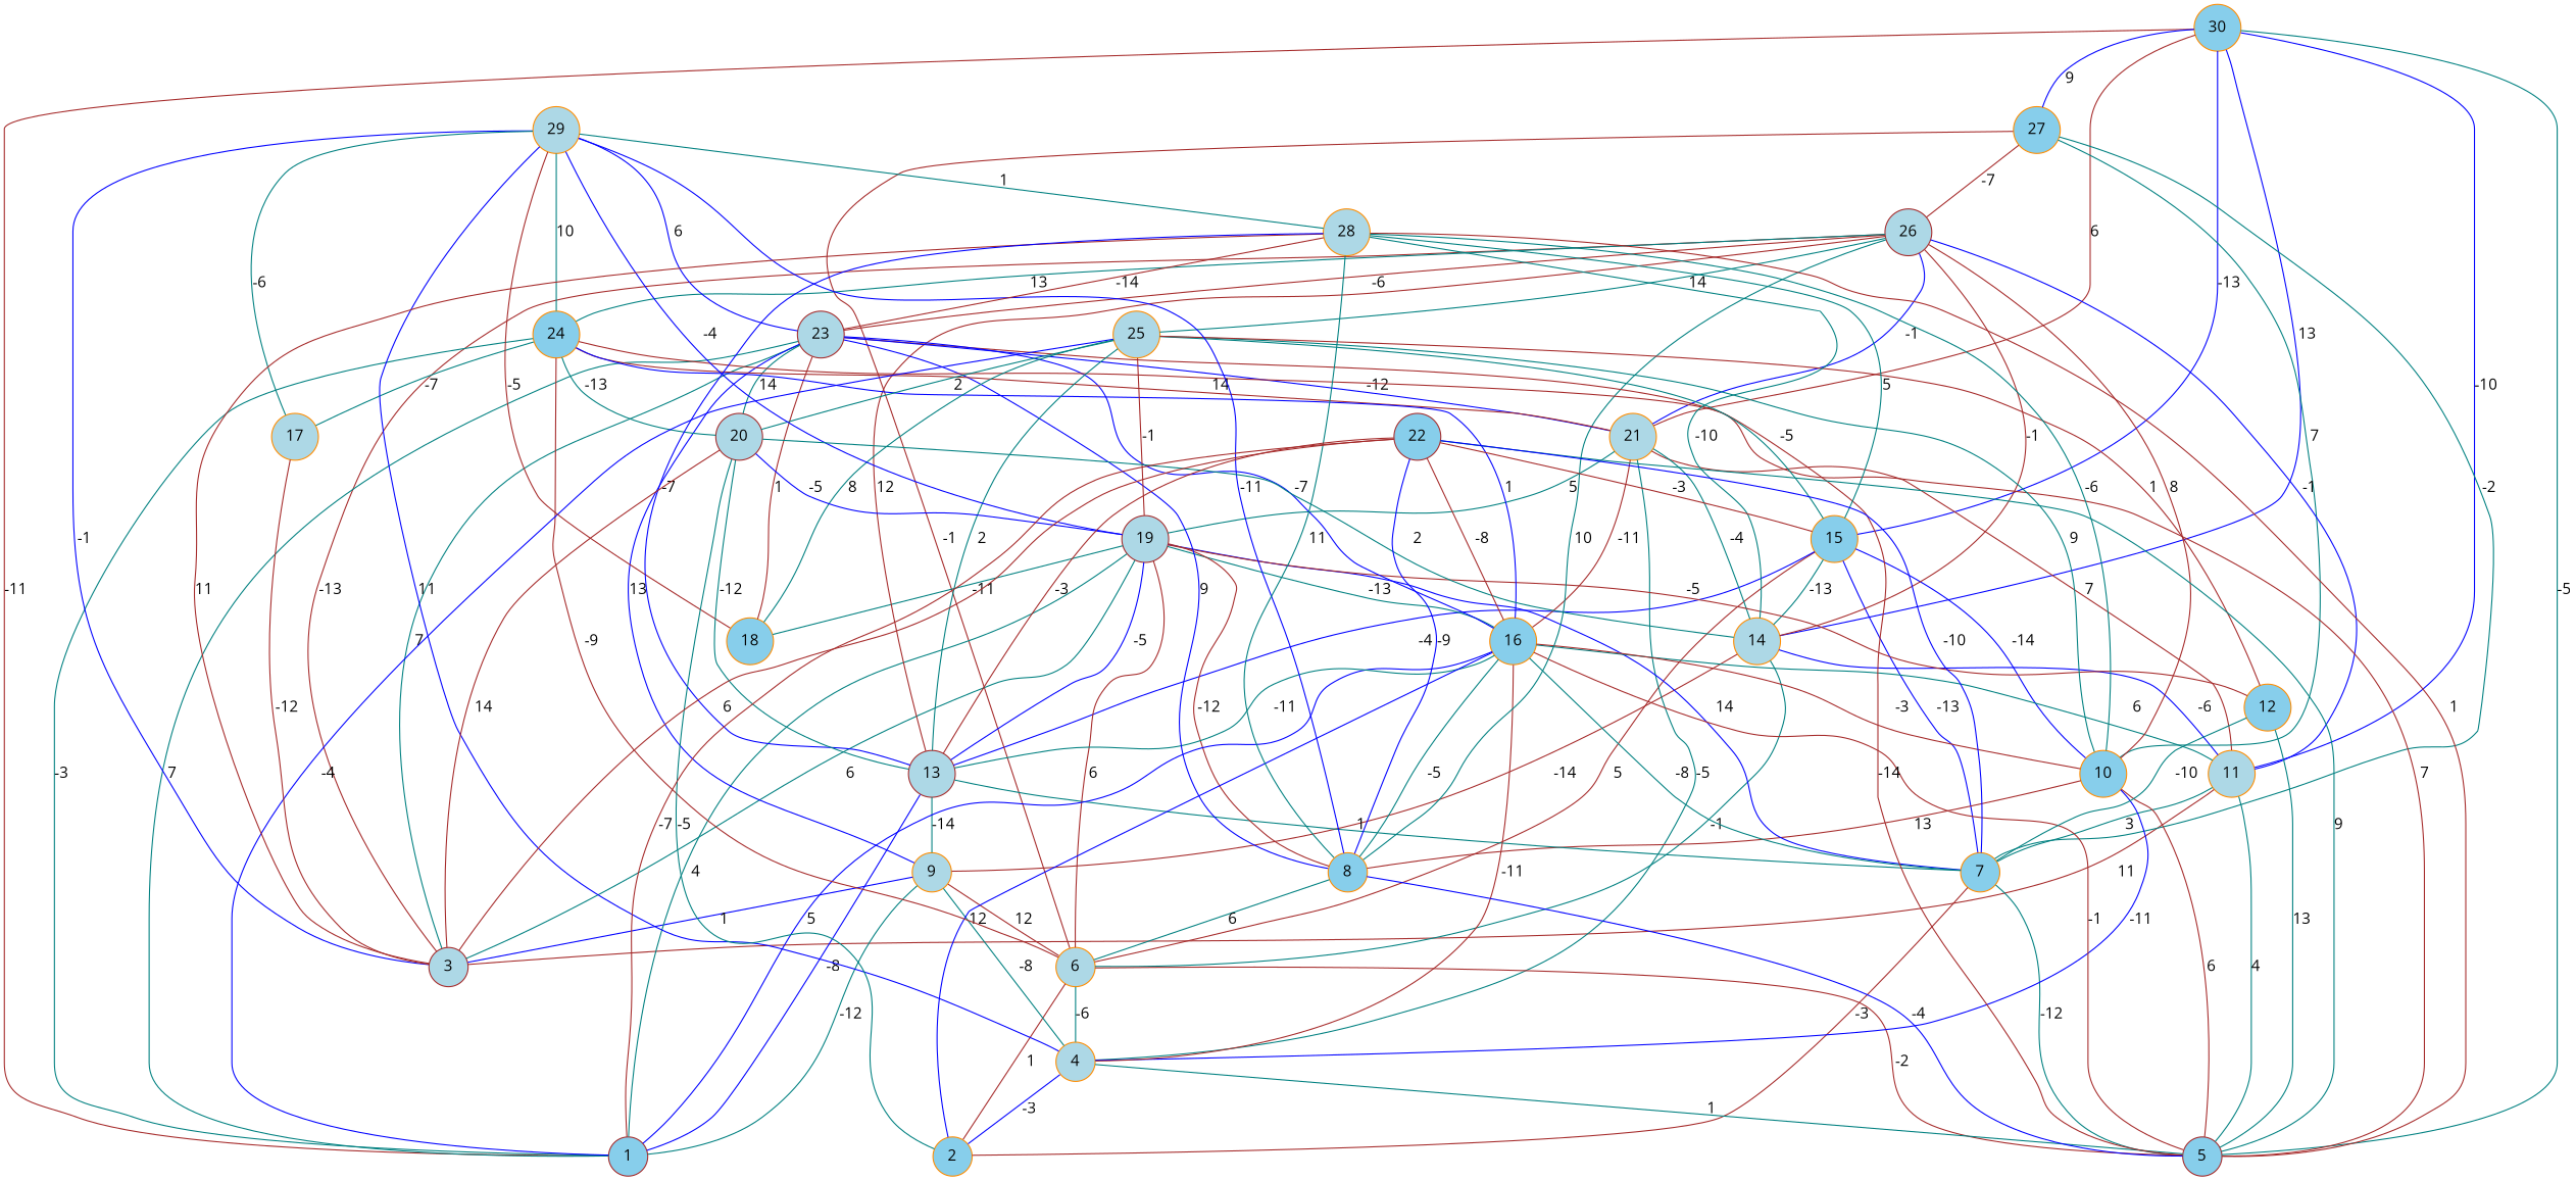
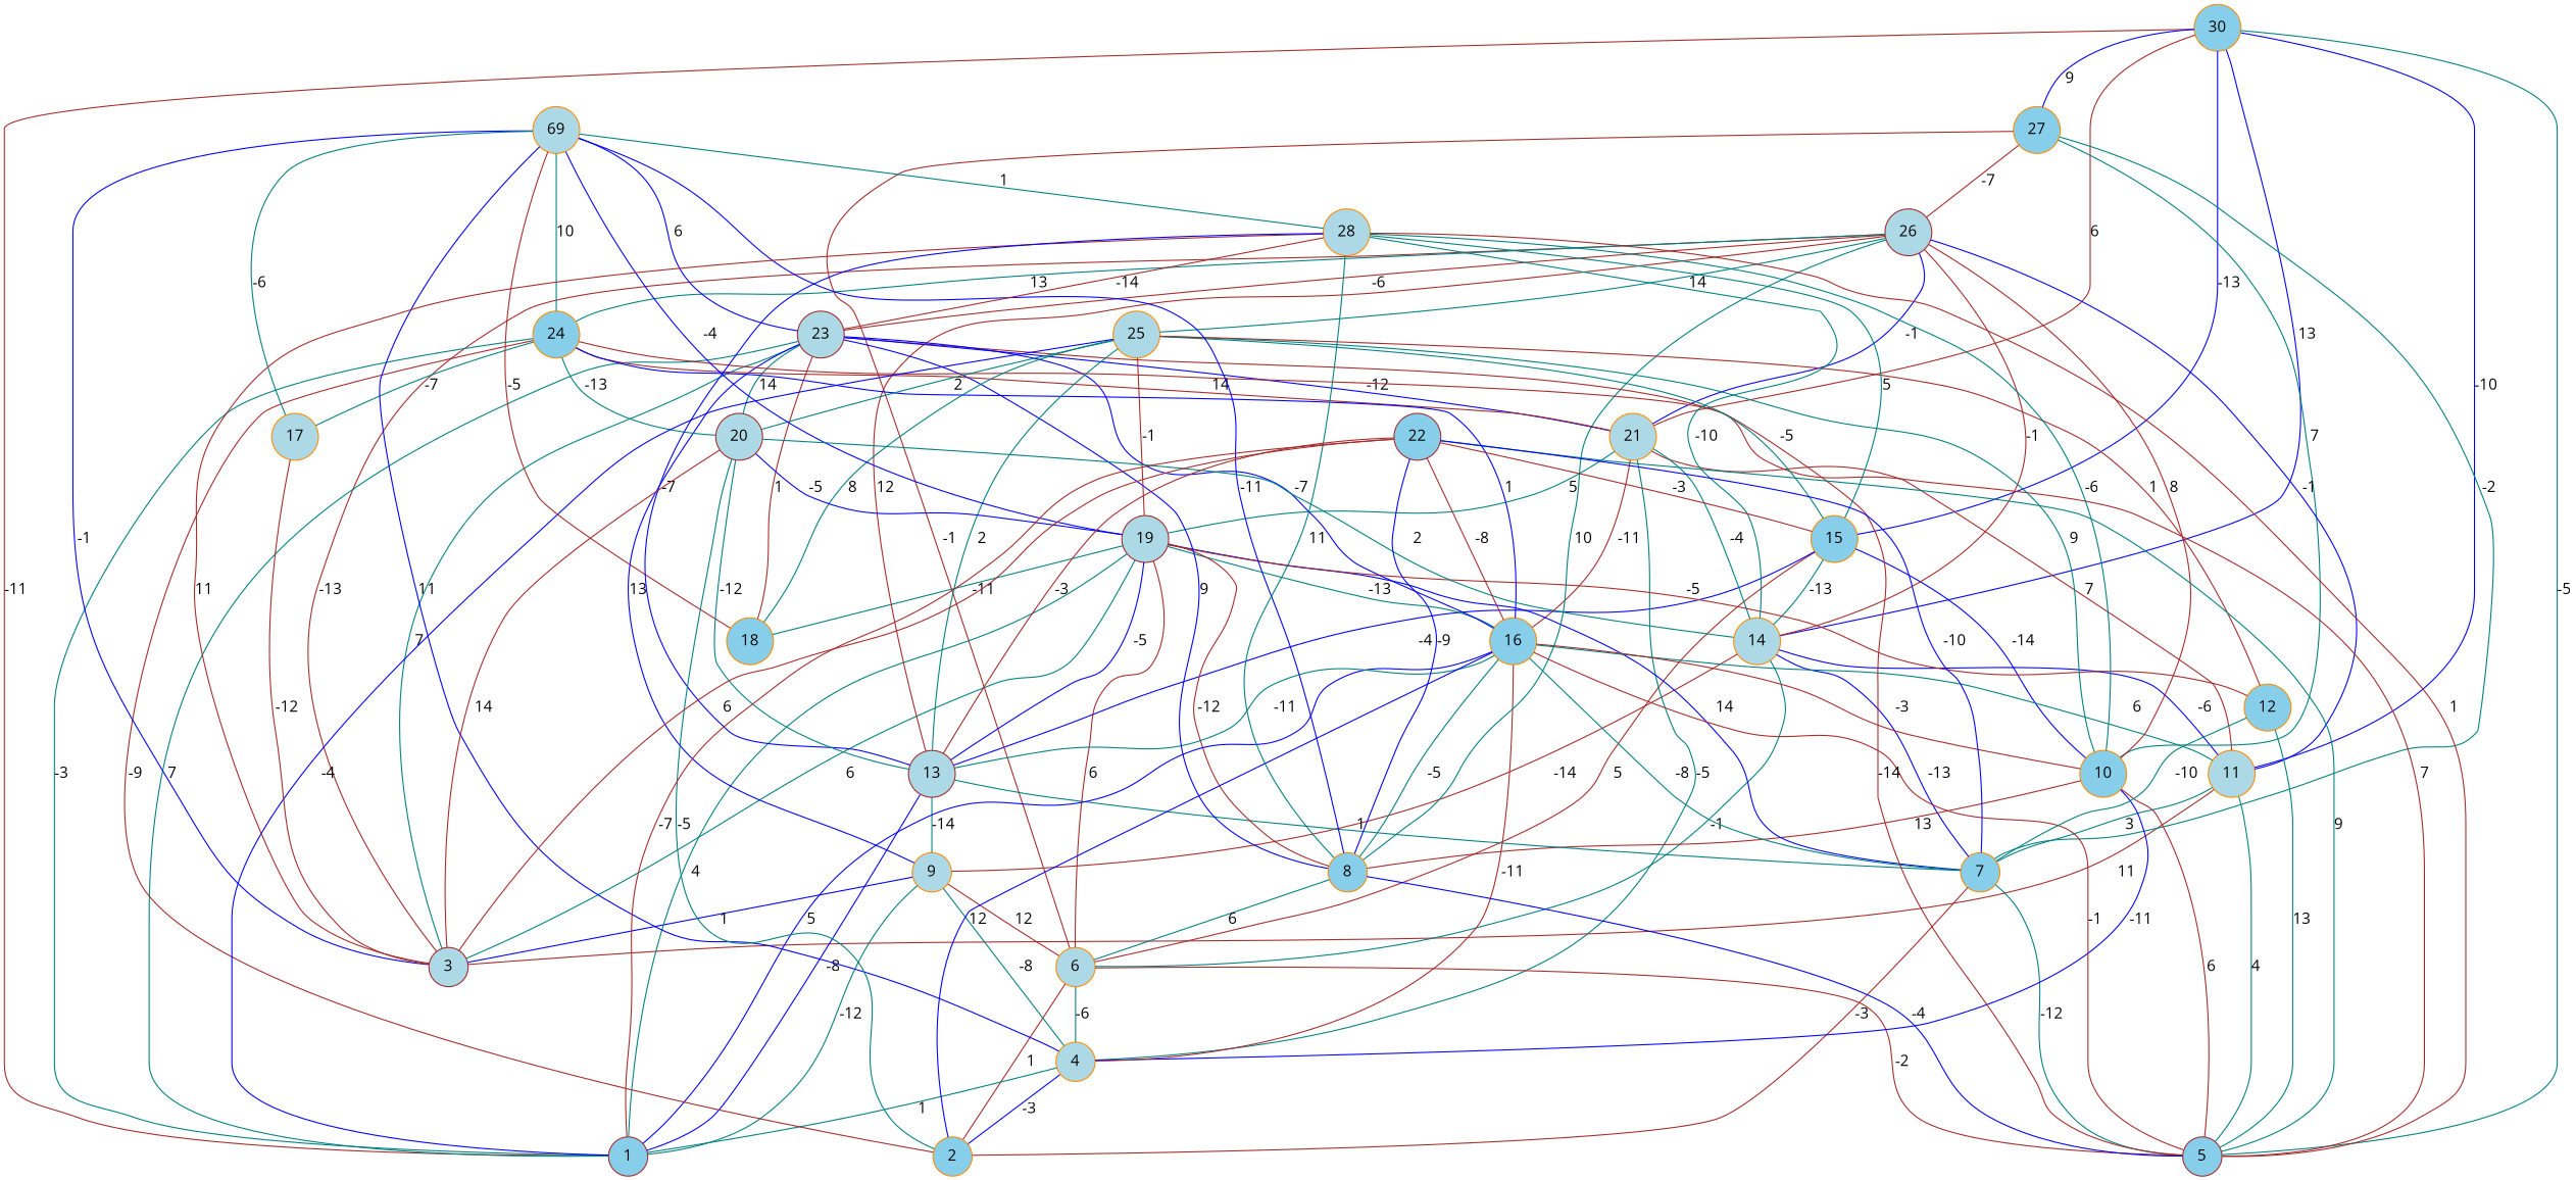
  graph {
    fontname="Open Sans"
    node [color=darkorange fillcolor=lightblue fontname="Open Sans" shape=circle style=filled]
    edge [color=teal fontname="Open Sans"]
    30 [fillcolor=skyblue]
    1 [color=brown fillcolor=skyblue]
    5 [color=brown fillcolor=skyblue]
    11
    14
    15 [fillcolor=skyblue]
    21
    27 [fillcolor=skyblue]
    3 [color=brown]
    7 [fillcolor=skyblue]
    6
    9
    10 [fillcolor=skyblue]
    13 [color=brown]
    4
    19 [color=brown]
    16 [fillcolor=skyblue]
    26 [color=brown]
    2 [fillcolor=skyblue]
    8 [fillcolor=skyblue]
    18 [fillcolor=skyblue]
    12 [fillcolor=skyblue]
    23 [color=brown]
    24 [fillcolor=skyblue]
    25
-   29
+   29 [label=69]
    17
    28
    20 [color=brown]
    22 [color=brown fillcolor=skyblue]
    30 -- 1 [color=brown label=-11]
    30 -- 5 [label=-5]
    30 -- 11 [color=blue label=-10]
    30 -- 14 [color=blue label=13]
    30 -- 15 [color=blue label=-13]
    30 -- 21 [color=brown label=6]
    30 -- 27 [color=blue label=9]
    11 -- 5 [label=4]
    11 -- 3 [color=brown label=11]
    11 -- 7 [label=3]
    14 -- 11 [color=blue label=-6]
    14 -- 6 [label=-1]
    14 -- 9 [color=brown label=-14]
    15 -- 14 [label=-13]
-   15 -- 7 [color=blue label=-13]
+   14 -- 7 [color=blue label=-13]
    15 -- 6 [color=brown label=5]
    15 -- 10 [color=blue label=-14]
    15 -- 13 [color=blue label=-4]
    21 -- 11 [color=brown label=7]
    21 -- 14 [label=-4]
    21 -- 4 [label=-5]
    21 -- 19 [label=5]
    21 -- 16 [color=brown label=-11]
    27 -- 7 [label=-2]
    27 -- 6 [color=brown label=-1]
    27 -- 10 [label=7]
    27 -- 26 [color=brown label=-7]
    7 -- 5 [label=-12]
    7 -- 2 [color=brown label=-3]
    6 -- 5 [color=brown label=-2]
    6 -- 4 [label=-6]
    6 -- 2 [color=brown label=1]
    9 -- 1 [label=-12]
    9 -- 3 [color=blue label=1]
    9 -- 6 [color=brown label=12]
    9 -- 4 [label=-8]
    10 -- 5 [color=brown label=6]
    10 -- 4 [color=blue label=-11]
    10 -- 8 [color=brown label=13]
    13 -- 1 [color=blue label=-8]
    13 -- 7 [label=1]
    13 -- 9 [label=-14]
-   4 -- 5 [label=1]
+   4 -- 1 [label=1]
    4 -- 2 [color=blue label=-3]
    19 -- 1 [label=4]
    19 -- 3 [label=6]
    19 -- 7 [color=blue label=14]
    19 -- 6 [color=brown label=6]
    19 -- 13 [color=blue label=-5]
    19 -- 16 [label=-13]
    19 -- 8 [color=brown label=-12]
    19 -- 18 [label=-11]
    19 -- 12 [color=brown label=-5]
    16 -- 1 [color=blue label=5]
    16 -- 5 [color=brown label=-1]
    16 -- 11 [label=6]
    16 -- 7 [label=-8]
    16 -- 10 [color=brown label=-3]
    16 -- 13 [label=-11]
    16 -- 4 [color=brown label=-11]
    16 -- 2 [color=blue label=12]
    16 -- 8 [label=-5]
    26 -- 11 [color=blue label=-1]
    26 -- 14 [color=brown label=-1]
    26 -- 21 [color=blue label=-1]
    26 -- 3 [color=brown label=-13]
    26 -- 10 [color=brown label=8]
    26 -- 13 [color=brown label=12]
    26 -- 8 [label=10]
    26 -- 23 [color=brown label=-6]
    26 -- 24 [label=13]
    26 -- 25 [label=14]
    8 -- 5 [color=blue label=-4]
    8 -- 6 [label=6]
    12 -- 5 [label=13]
    12 -- 7 [label=-10]
    23 -- 1 [label=7]
    23 -- 5 [color=brown label=-14]
    23 -- 21 [color=blue label=-12]
    23 -- 3 [label=7]
    23 -- 9 [color=blue label=13]
    23 -- 16 [color=blue label=-7]
    23 -- 8 [color=blue label=9]
    23 -- 18 [color=brown label=1]
    23 -- 20 [label=14]
    24 -- 1 [label=-3]
    24 -- 5 [color=brown label=7]
    24 -- 21 [color=brown label=14]
-   24 -- 6 [color=brown label=-9]
+   24 -- 2 [color=brown label=-9]
    24 -- 16 [color=blue label=1]
    24 -- 17 [label=-7]
    24 -- 20 [label=-13]
    25 -- 1 [color=blue label=-4]
    25 -- 15 [label=-5]
    25 -- 10 [label=9]
    25 -- 13 [label=2]
    25 -- 19 [color=brown label=-1]
    25 -- 18 [label=8]
    25 -- 12 [color=brown label=1]
    25 -- 20 [label=2]
    29 -- 3 [color=blue label=-1]
    29 -- 4 [color=blue label=11]
    29 -- 19 [color=blue label=-4]
    29 -- 8 [color=blue label=-11]
    29 -- 18 [color=brown label=-5]
    29 -- 23 [color=blue label=6]
    29 -- 24 [label=10]
    29 -- 17 [label=-6]
    29 -- 28 [label=1]
    17 -- 3 [color=brown label=-12]
    28 -- 5 [color=brown label=1]
    28 -- 14 [label=-10]
    28 -- 15 [label=5]
    28 -- 3 [color=brown label=11]
    28 -- 10 [label=-6]
    28 -- 13 [color=blue label=-7]
    28 -- 8 [label=11]
    28 -- 23 [color=brown label=-14]
    20 -- 14 [label=2]
    20 -- 3 [color=brown label=14]
    20 -- 13 [label=-12]
    20 -- 19 [color=blue label=-5]
    20 -- 2 [label=-5]
    22 -- 1 [color=brown label=-7]
    22 -- 5 [label=9]
    22 -- 15 [color=brown label=-3]
    22 -- 3 [color=brown label=6]
    22 -- 7 [color=blue label=-10]
    22 -- 13 [color=brown label=-3]
    22 -- 16 [color=brown label=-8]
    22 -- 8 [color=blue label=-9]
  }
